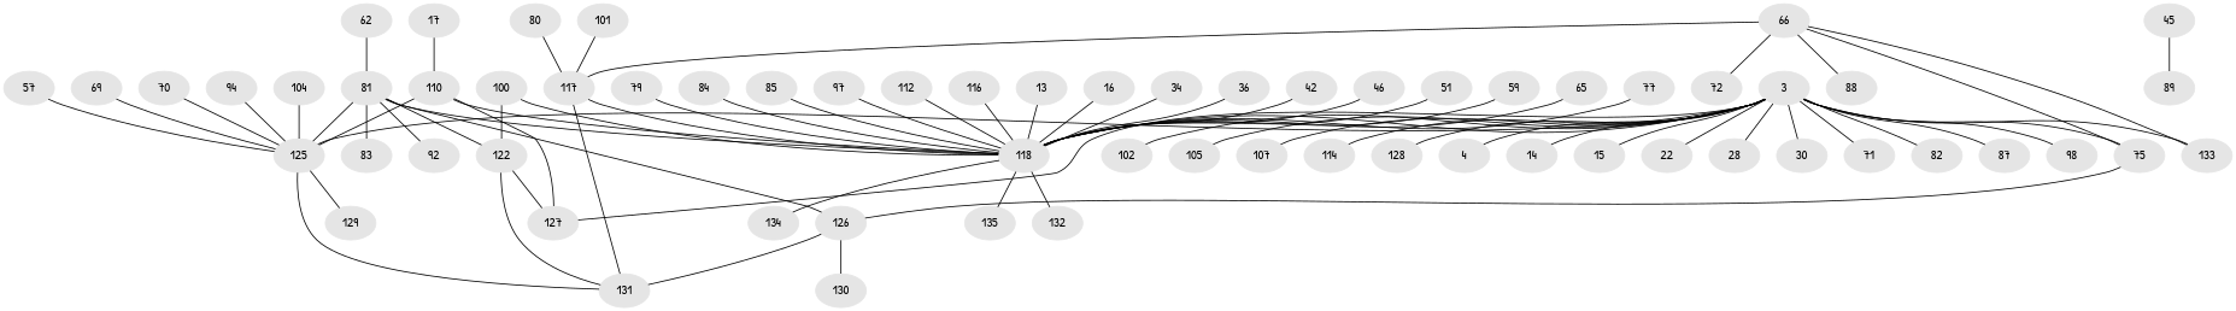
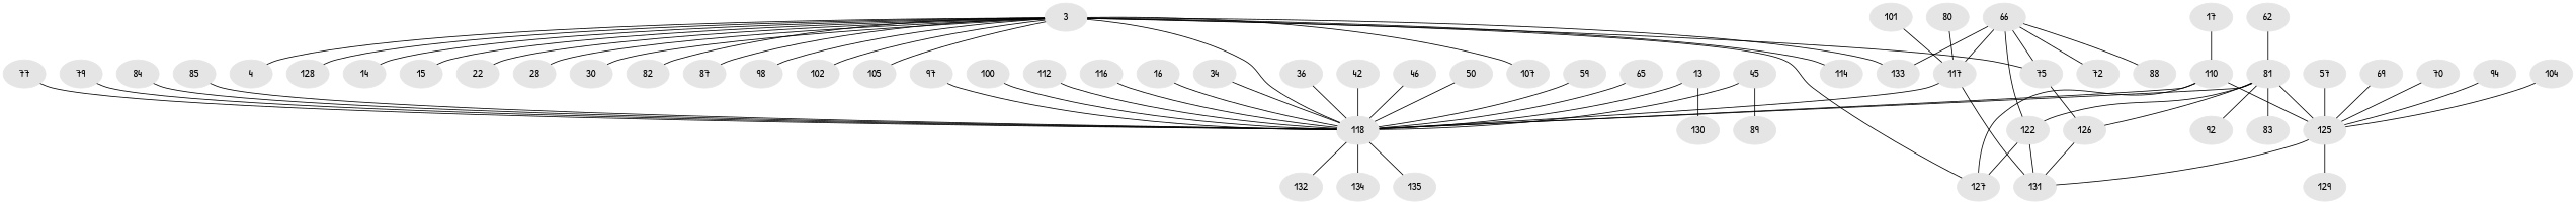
  graph {
    fontname="Patrick Hand"
    node [color=gray90 fontname="Patrick Hand" style=filled]
    edge [fontname="Patrick Hand"]
    3 [super="+1"]
    4
    14
    15
    22
    28
    30
-   71
    75 [super="+6"]
    82
    87 [super="+86"]
    98 [super="+90"]
    102 [super="+78"]
    105
    107 [super="+80"]
    114
    118 [super="+93+67+23+29"]
    125 [super="+41+115"]
    127 [super="+58+109"]
    128 [super="+56"]
    133 [super="+108"]
    126 [super="+119+25"]
    132
    134
    135
    131 [super="+124+55+96+121"]
    129
    13
    16
    110 [super="+32+50"]
    17
    34
    36 [super="+26"]
    117 [super="+11+73+60+68"]
    n35 [label=80]
    42
    45 [super="+5"]
    89 [super="+9"]
    46
-   51
+   51 [label=50]
    57
    59
    81 [super="+76+39"]
    122 [super="+120"]
    83
    92
    62
    65 [super="+64"]
    66 [super="+27"]
    72 [super="+37"]
    88
    69
    70
    130
    77
    79
    84
    85
    94
    97
    100
    101
    104
    112
    116
    3 -- 4
    3 -- 14
    3 -- 15
    3 -- 22
    3 -- 28
    3 -- 30
-   3 -- 71
    3 -- 75 [weight=2]
    3 -- 82
    3 -- 87
    3 -- 98
    3 -- 102
    3 -- 105
    3 -- 107
    3 -- 114
    3 -- 118 [weight=6]
-   3 -- 125 [weight=4]
    3 -- 127
    3 -- 128
    3 -- 133
    75 -- 126 [weight=2]
    118 -- 132
    118 -- 134
    118 -- 135
    125 -- 131
    125 -- 129
    126 -- 131
-   126 -- 130
+   13 -- 130
    13 -- 118
    16 -- 118 [weight=2]
    110 -- 118 [weight=3]
    110 -- 125
    110 -- 127
    17 -- 110
    34 -- 118
    36 -- 118
    117 -- 118 [weight=2]
    117 -- 131 [weight=2]
    n35 -- 117
    42 -- 118
+   45 -- 118 [weight=4]
    45 -- 89
    46 -- 118
    51 -- 118
    57 -- 125
    59 -- 118 [weight=2]
    81 -- 118 [weight=3]
    81 -- 125 [weight=2]
    81 -- 126 [weight=2]
    81 -- 122
    81 -- 83
    81 -- 92
    122 -- 127
    122 -- 131
    62 -- 81
    65 -- 118
    66 -- 75
    66 -- 133
    66 -- 117 [weight=2]
-   100 -- 122 [weight=2]
+   66 -- 122 [weight=2]
    66 -- 72
    66 -- 88
    69 -- 125
    70 -- 125
    77 -- 118
    79 -- 118
    84 -- 118
    85 -- 118
    94 -- 125
    97 -- 118
    100 -- 118
    101 -- 117
    104 -- 125
    112 -- 118
    116 -- 118
  }
